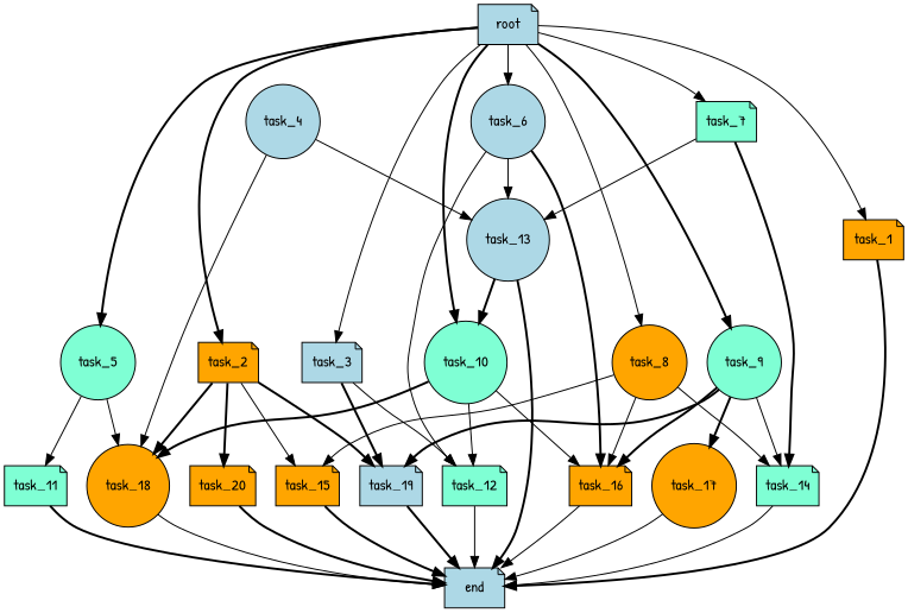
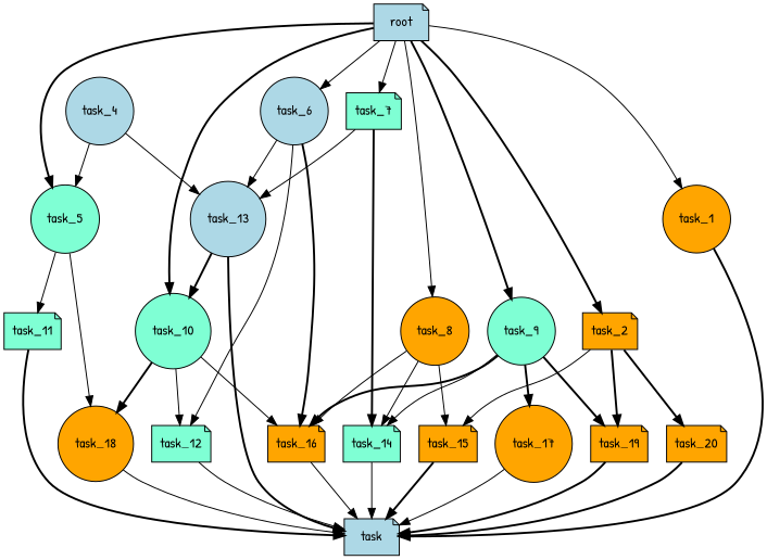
  digraph {
    fontname="Patrick Hand"
    node [fillcolor=orange fontname="Patrick Hand" shape=note style=filled]
    edge [fontname="Patrick Hand" style=solid]
    root [fillcolor=lightblue]
-   task_1
+   task_1 [shape=circle]
    task_2
-   task_3 [fillcolor=lightblue]
    task_5 [fillcolor=aquamarine shape=circle]
    task_6 [fillcolor=lightblue shape=circle]
    task_7 [fillcolor=aquamarine]
    task_8 [shape=circle]
    task_9 [fillcolor=aquamarine shape=circle]
    task_10 [fillcolor=aquamarine shape=circle]
-   end [fillcolor=lightblue]
+   end [fillcolor=lightblue label=task]
    task_15
    task_18 [shape=circle]
    task_20
-   task_19 [fillcolor=lightblue]
+   task_19
    task_12 [fillcolor=aquamarine]
    task_4 [fillcolor=lightblue shape=circle]
    task_13 [fillcolor=lightblue shape=circle]
    task_11 [fillcolor=aquamarine]
    task_16
    task_14 [fillcolor=aquamarine]
    task_17 [shape=circle]
    root -> task_1
    root -> task_2 [style=bold]
-   root -> task_3
    root -> task_5 [style=bold]
    root -> task_6
    root -> task_7
    root -> task_8
    root -> task_9 [style=bold]
    root -> task_10 [style=bold]
    task_1 -> end [style=bold]
    task_2 -> task_15
-   task_2 -> task_18 [style=bold]
    task_2 -> task_20 [style=bold]
    task_2 -> task_19 [style=bold]
-   task_3 -> task_19 [style=bold]
-   task_3 -> task_12
    task_5 -> task_18
    task_5 -> task_11
    task_6 -> task_12
    task_6 -> task_13
    task_6 -> task_16 [style=bold]
    task_7 -> task_13
    task_7 -> task_14 [style=bold]
    task_8 -> task_15
    task_8 -> task_16
    task_8 -> task_14
    task_9 -> task_19 [style=bold]
    task_9 -> task_16 [style=bold]
    task_9 -> task_14
    task_9 -> task_17 [style=bold]
    task_10 -> task_18 [style=bold]
    task_10 -> task_12
    task_10 -> task_16
    task_15 -> end [style=bold]
    task_18 -> end
    task_20 -> end [style=bold]
    task_19 -> end [style=bold]
    task_12 -> end
-   task_4 -> task_18
+   task_4 -> task_5
    task_4 -> task_13
    task_13 -> task_10 [style=bold]
    task_13 -> end [style=bold]
    task_11 -> end [style=bold]
    task_16 -> end
    task_14 -> end
    task_17 -> end
  }
